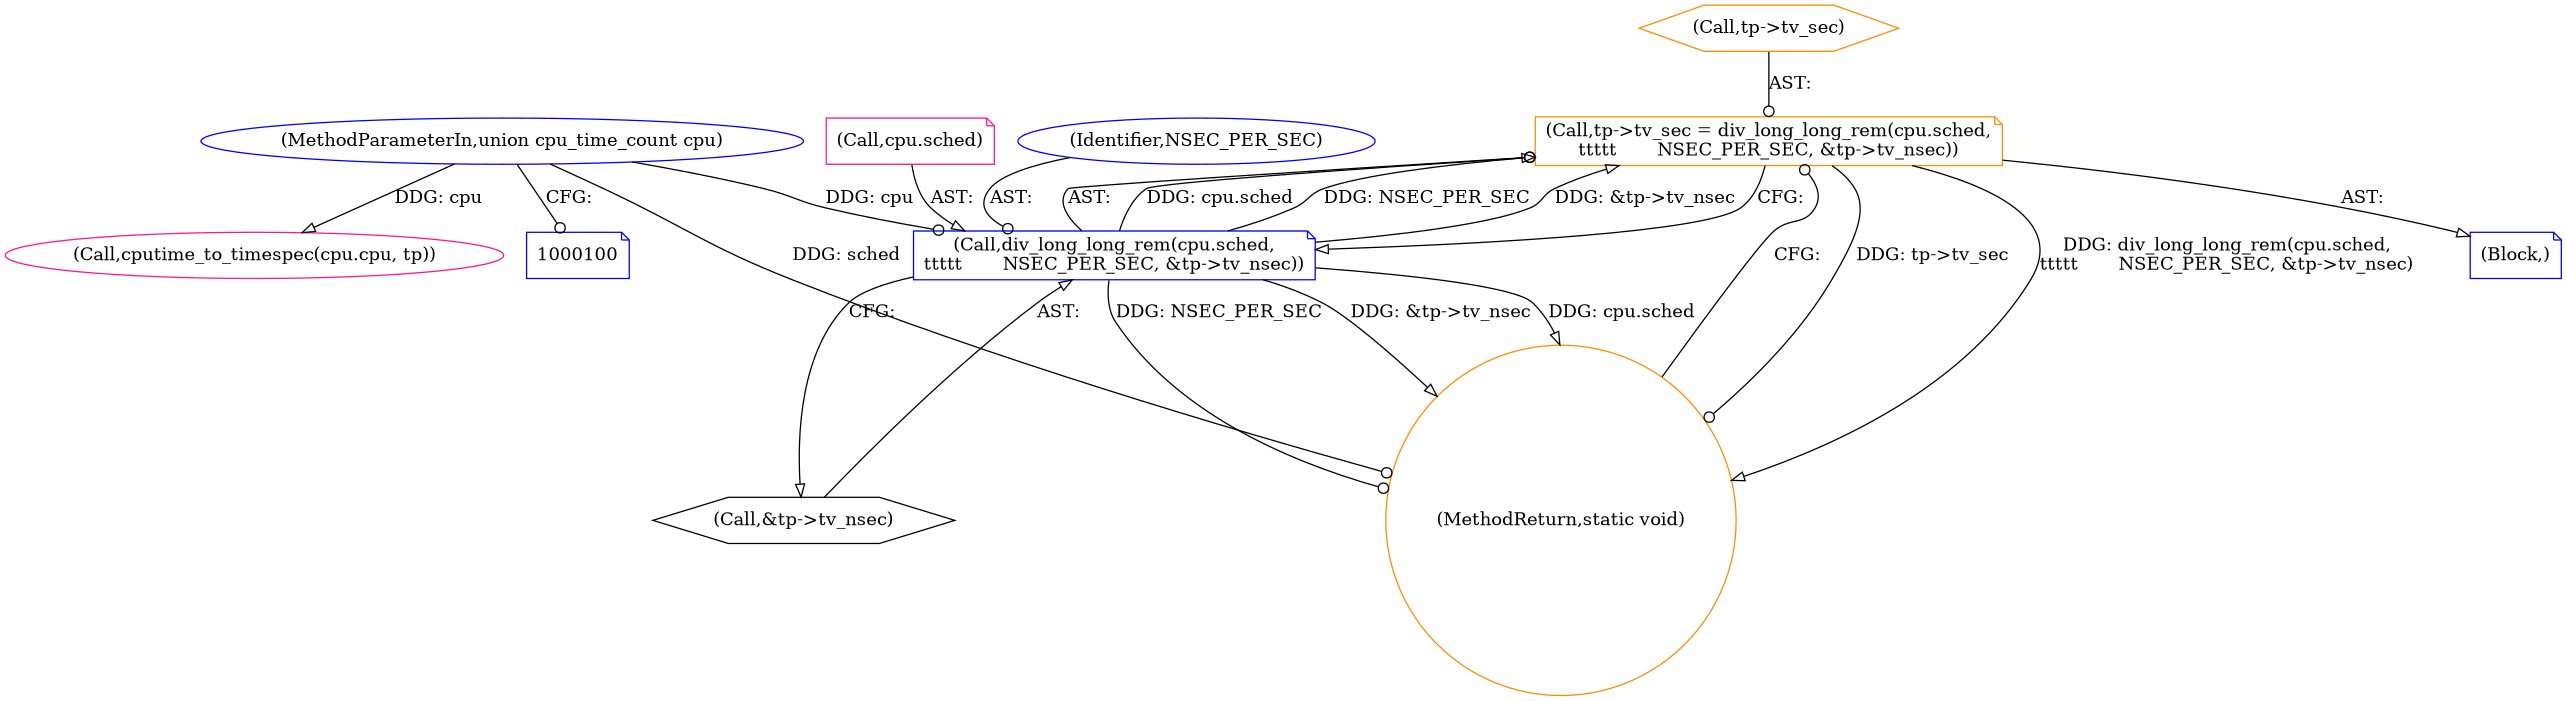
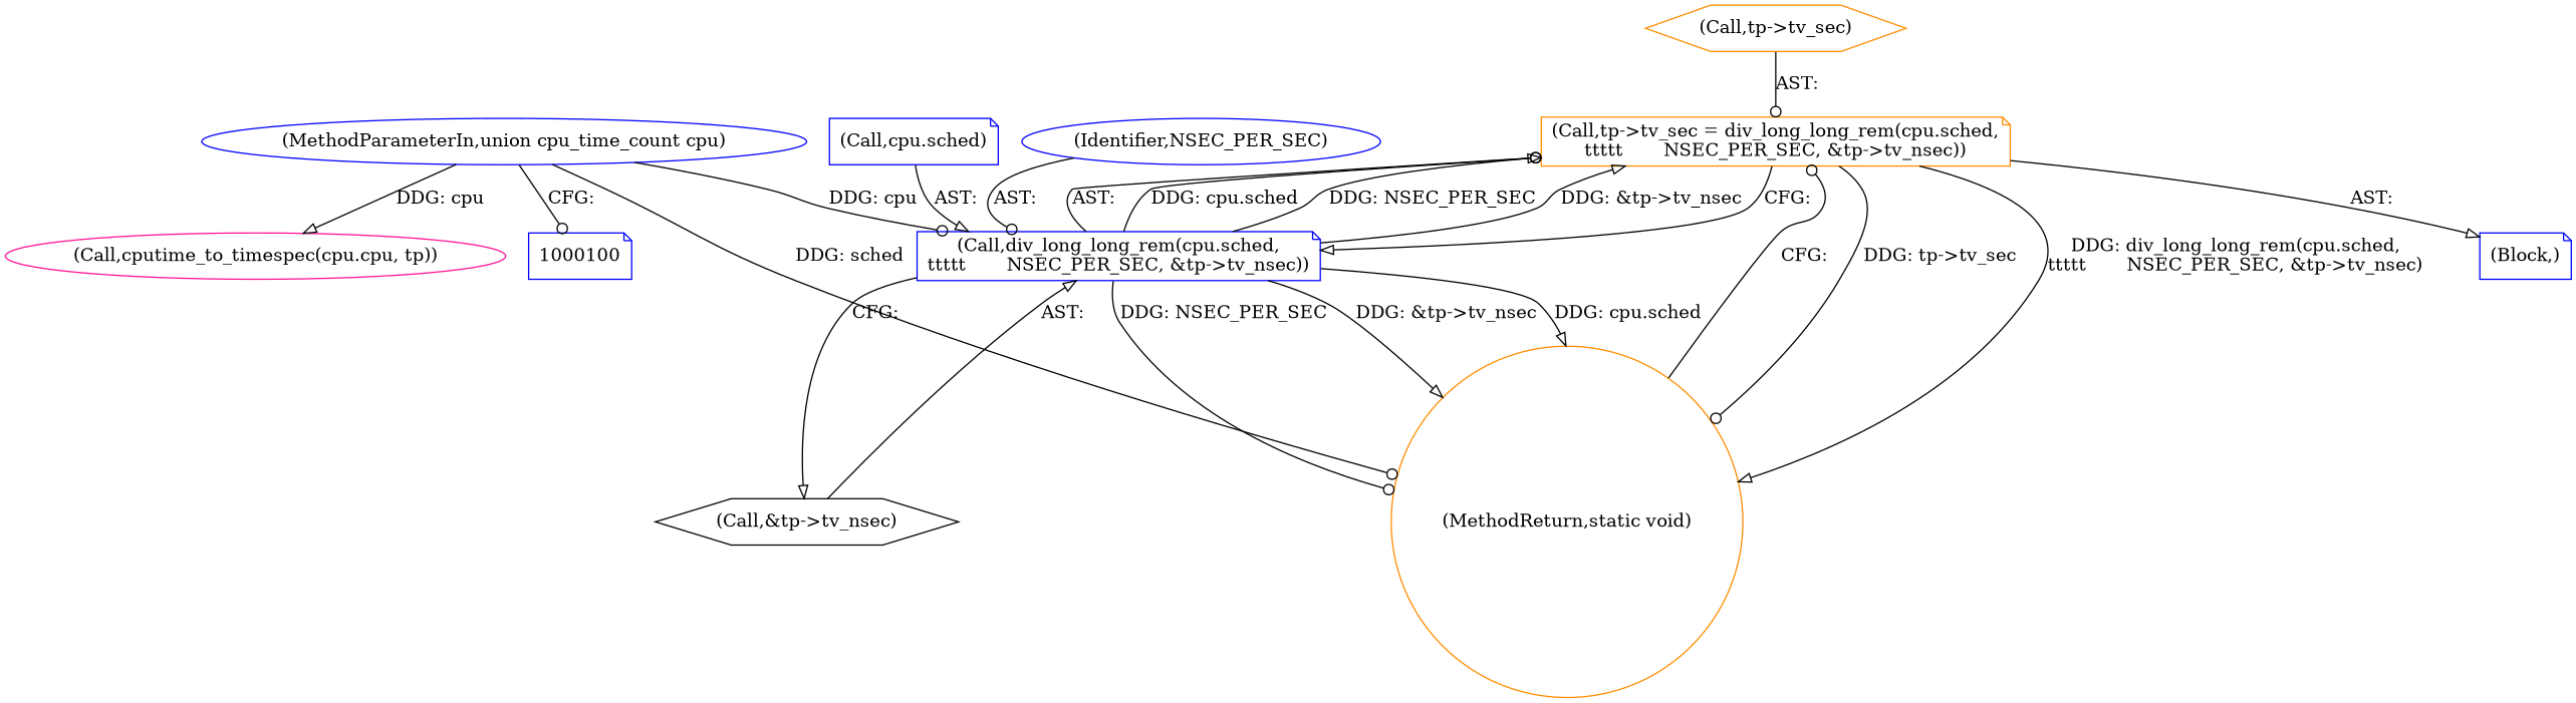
  digraph {
    node [color=blue shape=note]
    edge [arrowhead=onormal]
    n1 [color=darkorange label="(Call,tp->tv_sec = div_long_long_rem(cpu.sched,\n\t\t\t\t\t       NSEC_PER_SEC, &tp->tv_nsec))"]
    n2 [label="(Call,div_long_long_rem(cpu.sched,\n\t\t\t\t\t       NSEC_PER_SEC, &tp->tv_nsec))"]
    n3 [color=darkorange label="(MethodReturn,static void)" shape=circle]
    n4 [label="(Block,)"]
    n5 [color=black label="(Call,&tp->tv_nsec)" shape=hexagon]
    n6 [label="(MethodParameterIn,union cpu_time_count cpu)" shape=ellipse]
    n7 [color=deeppink label="(Call,cputime_to_timespec(cpu.cpu, tp))" shape=ellipse]
    1000100
    n9 [color=darkorange label="(Call,tp->tv_sec)" shape=hexagon]
    n10 [label="(Identifier,NSEC_PER_SEC)" shape=ellipse]
-   n11 [color=deeppink label="(Call,cpu.sched)"]
+   n11 [label="(Call,cpu.sched)"]
    n1 -> n2 [label="CFG: "]
    n1 -> n3 [label="DDG: div_long_long_rem(cpu.sched,\n\t\t\t\t\t       NSEC_PER_SEC, &tp->tv_nsec)"]
    n1 -> n3 [arrowhead=odot label="DDG: tp->tv_sec"]
    n1 -> n4 [label="AST: "]
    n2 -> n1 [arrowhead=odot label="AST: "]
    n2 -> n1 [label="DDG: cpu.sched"]
    n2 -> n1 [arrowhead=odot label="DDG: NSEC_PER_SEC"]
    n2 -> n1 [label="DDG: &tp->tv_nsec"]
    n2 -> n3 [arrowhead=odot label="DDG: NSEC_PER_SEC"]
    n2 -> n3 [label="DDG: &tp->tv_nsec"]
    n2 -> n3 [label="DDG: cpu.sched"]
    n2 -> n5 [label="CFG: "]
    n3 -> n1 [arrowhead=odot label="CFG: "]
    n5 -> n2 [label="AST: "]
    n6 -> n2 [arrowhead=odot label="DDG: cpu"]
    n6 -> n3 [arrowhead=odot label="DDG: sched"]
    n6 -> n7 [label="DDG: cpu"]
    n6 -> 1000100 [arrowhead=odot label="CFG: "]
    n9 -> n1 [arrowhead=odot label="AST: "]
    n10 -> n2 [arrowhead=odot label="AST: "]
    n11 -> n2 [label="AST: "]
  }
